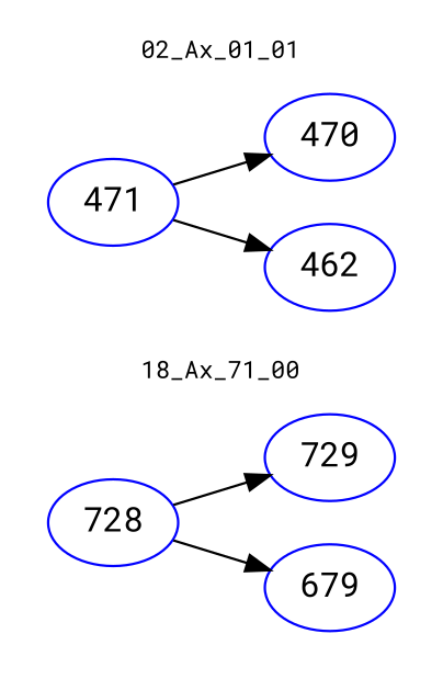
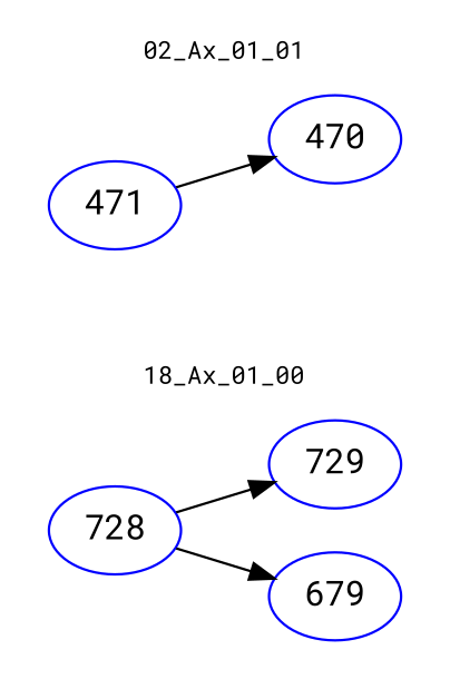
  digraph {
    fontname="Roboto Mono"
    rankdir=LR
    node [color=blue fontname="Roboto Mono"]
    edge [color=black fontname="Roboto Mono"]
    n1 [label=728]
    n2 [label=679]
    n3 [label=729]
    n4 [label=471]
-   n5 [label=462]
    n6 [label=470]
    subgraph cluster_1 {
      color=white
      fontsize=10
-     label="18_Ax_71_00"
+     label="18_Ax_01_00"
      n1
      n2
      n3
    }
    subgraph cluster_2 {
      color=white
      fontsize=10
      label="02_Ax_01_01"
      n4
-     n5
      n6
    }
    n1 -> n2
    n1 -> n3
-   n4 -> n5
    n4 -> n6
  }
